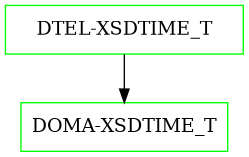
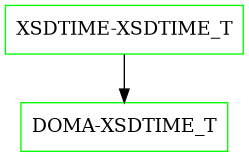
  digraph {
    node [color=green shape=box]
-   "DTEL-XSDTIME_T"
+   "DTEL-XSDTIME_T" [label="XSDTIME-XSDTIME_T"]
    "DOMA-XSDTIME_T"
    "DTEL-XSDTIME_T" -> "DOMA-XSDTIME_T"
  }
